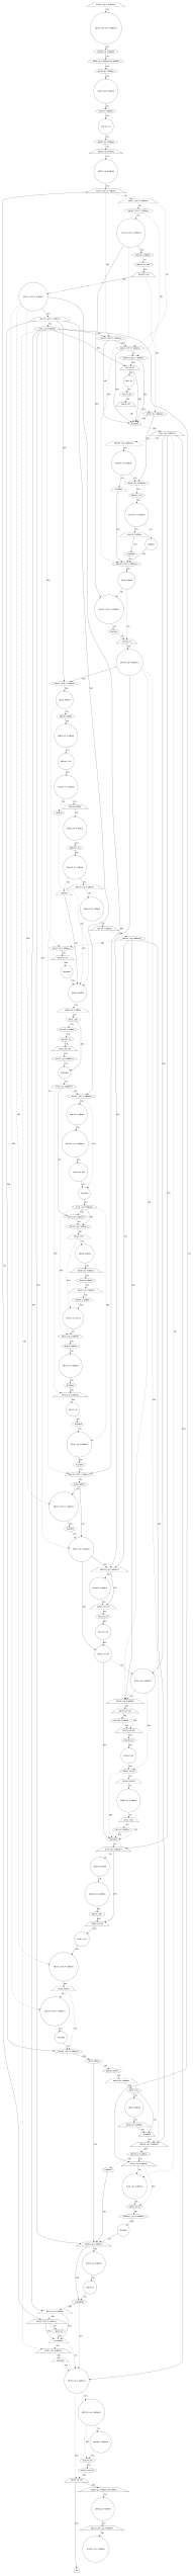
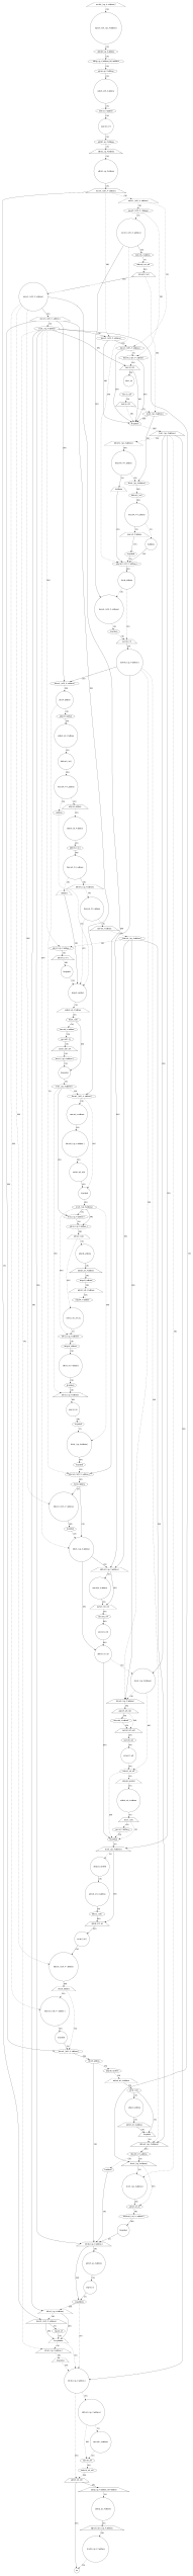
  digraph {
    fontname=Merriweather
    node [fontname=Merriweather shape=ellipse]
    edge [fontname=Merriweather style=solid]
    n1 [label="str x28 , [ sp , #- address ]!" shape=trapezium]
    n2 [label="stp x29 , x30 , [ sp , # address ]" shape=circle]
    n3 [label="add x29 , sp , # address"]
    n4 [label="sub sp , sp , # address , lsl # address"]
    n5 [label="sub sp , sp , # address"]
    n6 [label="sub x8 , x29 , # address" shape=circle]
    n7 [label="mov x9 , # address"]
    n8 [label="mov x10 , # 0" shape=circle]
    n9 [label="add x11 , sp , # address"]
    n10 [label="add x12 , sp , # address" shape=trapezium]
    n11 [label="add x13 , sp , # address" shape=circle]
    n12 [label="stur x0 , [ x29 , #- address ]" shape=trapezium]
    n13 [label="stur x1 , [ x29 , #- address ]" shape=trapezium]
    n14 [label="ldur x2 , [ x29 , #- address ]"]
    n15 [label="ldur x9 , [ x29 , #- address ]" shape=trapezium]
    n16 [label="stur w2 , [ x29 , #- address ]"]
    n17 [label="ldur x3 , [ x29 , #- address ]"]
    n18 [label="bl symbol"]
    n19 [label="b.eq address" shape=trapezium]
    n20 [label="cmp x8 , x9"]
    n21 [label="stur x3 , [ x29 , #- address ]" shape=circle]
    n22 [label="ldur w4 , [ x29 , #- address ]"]
    n23 [label="mov w14 , # address"]
    n24 [label="ldur x8 , [ x29 , #- address ]"]
    n25 [label="ldur x0 , [ x29 , #- address ]" shape=circle]
    n26 [label="mov x0 , x12" shape=trapezium]
    n27 [label="and w14 , w4 , w14"]
    n28 [label="cbz x8 , address" shape=circle]
    n29 [label="bl symbol"]
    n30 [label="strb w14 , [ x8 ]" shape=trapezium]
    n31 [label="stur x5 , [ x29 , #- address ]" shape=circle]
    n32 [label="str x8 , [ sp , # address ]"]
    n33 [label="stur x6 , [ x29 , #- address ]" shape=trapezium]
    n34 [label="ldur x8 , [ x29 , #- address ]"]
    n35 [label="ldur x0 , [ x29 , #- address ]" shape=circle]
    n36 [label="ldur x8 , [ x29 , #- address ]" shape=circle]
    n37 [label="ldur x0 , [ x29 , #- address ]" shape=circle]
    n38 [label="ldr x8 , [ sp , # address ]"]
    n39 [label="str x11 , [ sp , # address ]"]
    n40 [label="ldur x9 , [ x29 , #- address ]"]
    n41 [label="ldur x8 , [ x29 , #- address ]"]
    n42 [label="ldur x0 , [ x29 , #- address ]"]
    n43 [label="cbz x8 , address"]
    n44 [label="bl symbol"]
    n45 [label="cbz x8 , address" shape=trapezium]
    n46 [label="bl symbol" shape=circle]
    n47 [label="ldr x8 , [ sp , # address ]" shape=circle]
    n48 [label="ldr x8 , [ sp , # address ]" shape=trapezium]
    n49 [label="ldr x8 , [ sp , # address ]" shape=trapezium]
    n50 [label="ldr x8 , [ sp , # address ]" shape=trapezium]
    n51 [label="ldr x9 , [ sp , # address ]"]
    n52 [label="ldr x0 , [ sp , # address ]" shape=trapezium]
    n53 [label="cbz x9 , address" shape=circle]
    n54 [label="cbz x8 , address"]
    n55 [label="mov w9 , # address" shape=circle]
    n56 [label="bl symbol" shape=circle]
    n57 [label="lsl x1 , x9" shape=circle]
    n58 [label="ldrb w9 , [ sp , # address ]" shape=trapezium]
    n59 [label="add x0 , x5 , x11" shape=circle]
    n60 [label="add x9 , sp , # address" shape=circle]
    n61 [label="b.eq address"]
    n62 [label="ldr x9 , [ sp , # address ]" shape=circle]
    n63 [label="add x8 , x8 , x9"]
    n64 [label="ldrb w0 , [ x9 ]" shape=trapezium]
    n65 [label="bl symbol" shape=trapezium]
    n66 [label="str x0 , [ sp , # address ]" shape=trapezium]
    n67 [label="mov x5 , x10"]
    n68 [label="mov x6 , x13" shape=trapezium]
    n69 [label="ldrb w9 , [ x8 ]"]
    n70 [label="ldrb w14 , [ sp , # address ]" shape=trapezium]
    n71 [label="ldr x8 , [ sp , # address ]" shape=circle]
    n72 [label="ldr x8 , [ sp , # address ]" shape=trapezium]
    n73 [label="ldr x8 , [ sp , # address ]" shape=circle]
    n74 [label="tbnz w14 , # 0 , address" shape=circle]
    n75 [label="ldrb w9 , [ sp , # address ]" shape=trapezium]
    n76 [label="subs x2 , x8 , x11"]
    n77 [label="adrp x11 , symbol" shape=circle]
    n78 [label="add x8 , x12 , x8" shape=trapezium]
    n79 [label="ldrb w9 , [ sp , # address ]" shape=circle]
    n80 [label="add x0 , x8 , x10" shape=trapezium]
    n81 [label="b address" shape=trapezium]
    n82 [label="tbnz w9 , # 0 , address" shape=circle]
    n83 [label="mov w0 , # address" shape=trapezium]
    n84 [label="b address" shape=circle]
    n85 [label="bl symbol"]
    n86 [label="mov w8 , # 0" shape=trapezium]
    n87 [label="strb w8 , [ sp , # address ]" shape=circle]
    n88 [label="ldrb w9 , [ sp , # address ]" shape=trapezium]
    n89 [label="mov w10 , # address" shape=circle]
    n90 [label="and w9 , w9 , w10" shape=trapezium]
    n91 [label="and w9 , w9 , w10" shape=trapezium]
    n92 [label="tbnz w9 , # 0 , address"]
    n93 [label="adrp x8 , symbol"]
    n94 [label="add x8 , x8 , # address" shape=circle]
    n95 [label="ldrb w9 , [ x8 ]" shape=circle]
    n96 [label="bl symbol"]
    n97 [label="tbnz w9 , # 0 , address" shape=circle]
    n98 [label="adrp x8 , address" shape=trapezium]
    n99 [label="b address"]
    n100 [label="add x8 , x8 , # address" shape=circle]
    n101 [label="adrp x8 , symbol" shape=circle]
    n102 [label="ldrb w9 , [ x8 ]"]
    n103 [label="add x8 , x8 , # address" shape=trapezium]
    n104 [label="mov w11 , w9"]
    n105 [label="sxtw x11 , w11" shape=circle]
    n106 [label="adrp x8 , symbol" shape=trapezium]
    n107 [label="mov w10 , # address"]
    n108 [label="mul w9 , w9 , w10" shape=trapezium]
    n109 [label="mov w11 , w9"]
    n110 [label="sxtw x11 , w11" shape=circle]
    n111 [label="add x8 , x8 , # address" shape=circle]
    n112 [label="ldr x3 , [ x8 ]" shape=trapezium]
    n113 [label="mov x1 , # address"]
    n114 [label="add x11 , x11 , # address" shape=circle]
    n115 [label="str x8 , [ x11 ]" shape=circle]
    n116 [label="ldr x12 , [ x11 ]"]
    n117 [label="adrp x8 , symbol"]
    n118 [label="tbnz w9 , # 0 , address" shape=circle]
    n119 [label="ldrb w8 , [ sp , # address ]" shape=trapezium]
    n120 [label="b address" shape=trapezium]
    n121 [label="tbnz w8 , # 0 , address" shape=circle]
    n122 [label="mov w8 , # address" shape=trapezium]
    n123 [label="ldr x0 , [ x8 ]"]
    n124 [label="add x8 , x8 , # address" shape=trapezium]
    n125 [label="cmp x8 , x9" shape=circle]
    n126 [label="ldr x1 , [ x8 ]"]
    n127 [label="strb w8 , [ sp , # address ]"]
    n128 [label="mov w9 , # address"]
    n129 [label="bl symbol" shape=circle]
    n130 [label="mov w10 , # 0"]
    n131 [label="str x0 , [ sp , # address ]"]
    n132 [label="and w1 , w10 , w9" shape=trapezium]
    n133 [label="str w9 , [ sp , # address ]"]
    n134 [label="ldr x1 , [ sp , # address ]"]
    n135 [label="ldr x8 , [ sp , # address ]" shape=trapezium]
    n136 [label="ldr x8 , [ sp , # address ]"]
    n137 [label="mov x0 , x8" shape=circle]
    n138 [label="ldr w10 , [ sp , # address ]" shape=circle]
    n139 [label="str x0 , [ sp , # address ]"]
    n140 [label="and w1 , w9 , w10" shape=circle]
    n141 [label="ldr x3 , [ sp , # address ]"]
    n142 [label="ldr x0 , [ sp , # address ]" shape=circle]
    n143 [label="ldrb w9 , [ x8 ]" shape=trapezium]
    n144 [label="adrp x0 , address"]
    n145 [label="bl symbol"]
    n146 [label="adrp x8 , address" shape=circle]
    n147 [label="csel x2 , x11 , x8 , eq" shape=circle]
    n148 [label="add x8 , x8 , # address" shape=trapezium]
    n149 [label="adrp x11 , address"]
    n150 [label="add x11 , x11 , # address" shape=trapezium]
    n151 [label="cmp w9 , # address"]
    n152 [label="add x0 , x0 , # address" shape=circle]
    n153 [label="bl symbol"]
    n154 [label="bl symbol"]
    n155 [label="mov x10 , # address" shape=circle]
    n156 [label="mov w0 , w9"]
    n157 [label="add sp , sp , # address , lsl # address" shape=trapezium]
    n158 [label=ret shape=circle]
    n159 [label="adrp x0 , address" shape=circle]
    n160 [label="bl symbol" shape=trapezium]
    n161 [label="add x0 , x0 , # address" shape=trapezium]
    n162 [label="b address"]
    n163 [label="ldurb w0 , [ x8 , #- address ]"]
    n164 [label="bl symbol" shape=circle]
    n165 [label="and x10 , x0 , x10"]
    n166 [label="add sp , sp , # address" shape=circle]
    n167 [label="ldp x29 , x30 , [ sp , # address ]" shape=trapezium]
    n168 [label="ldr x28 , [ sp ] , # address" shape=circle]
    n169 [label="bl symbol" shape=circle]
    n1 -> n2 [label=CFG style=dashed]
    n2 -> n3 [label=CFG style=dashed]
    n3 -> n4 [label=CFG]
    n4 -> n5 [label=CFG]
    n5 -> n6 [label=CFG]
    n6 -> n7 [label=CFG]
    n7 -> n8 [label=CFG]
    n8 -> n9 [label=CFG]
    n9 -> n10 [label=CFG style=dashed]
    n10 -> n11 [label=CFG style=dashed]
    n11 -> n12 [label=CFG]
    n12 -> n13 [label=CFG style=dashed]
    n12 -> n14 [label=DFG style=dashed]
    n12 -> n15 [label=DFG]
    n13 -> n16 [label=CFG style=dashed]
    n13 -> n17 [label=DFG style=dashed]
    n14 -> n17 [label=CFG]
    n14 -> n18 [label=DFG]
    n15 -> n19 [label=DFG]
    n15 -> n20 [label=CFG]
    n16 -> n21 [label=CFG style=dashed]
    n16 -> n22 [label=DFG style=dashed]
    n17 -> n18 [label=DFG]
    n17 -> n22 [label=CFG style=dashed]
    n18 -> n66 [label=DFG style=dashed]
    n19 -> n52 [label=CFG style=dashed]
    n19 -> n73 [label=CFG style=dashed]
    n20 -> n19 [label=CFG]
    n21 -> n23 [label=CFG]
    n21 -> n24 [label=DFG style=dashed]
    n21 -> n25 [label=DFG]
    n22 -> n18 [label=DFG]
    n22 -> n26 [label=CFG style=dashed]
    n23 -> n27 [label=CFG style=dashed]
    n24 -> n28 [label=DFG]
    n25 -> n29 [label=DFG style=dashed]
    n26 -> n18 [label=DFG]
    n26 -> n57 [label=CFG]
    n27 -> n30 [label=DFG style=dashed]
    n28 -> n25 [label=CFG style=dashed]
    n28 -> n86 [label=CFG style=dashed]
    n29 -> n86 [label=CFG style=dashed]
    n30 -> n31 [label=CFG]
    n30 -> n32 [label=DFG style=dashed]
    n31 -> n33 [label=CFG]
    n31 -> n34 [label=DFG]
    n31 -> n35 [label=DFG style=dashed]
    n31 -> n36 [label=DFG style=dashed]
    n31 -> n37 [label=DFG style=dashed]
    n32 -> n18 [label=CFG]
    n32 -> n38 [label=DFG]
    n33 -> n39 [label=CFG style=dashed]
    n33 -> n40 [label=DFG]
    n33 -> n41 [label=DFG]
    n33 -> n42 [label=DFG]
    n34 -> n43 [label=DFG style=dashed]
    n35 -> n44 [label=DFG]
    n36 -> n45 [label=DFG]
    n37 -> n46 [label=DFG style=dashed]
    n38 -> n69 [label=DFG style=dashed]
    n39 -> n14 [label=CFG]
    n39 -> n26 [label=DFG]
    n39 -> n47 [label=DFG style=dashed]
    n39 -> n48 [label=DFG]
    n39 -> n49 [label=DFG]
    n39 -> n50 [label=DFG]
    n39 -> n51 [label=DFG style=dashed]
    n39 -> n52 [label=DFG style=dashed]
    n40 -> n53 [label=DFG style=dashed]
    n41 -> n54 [label=DFG]
    n42 -> n55 [label=CFG]
    n42 -> n56 [label=DFG style=dashed]
    n43 -> n35 [label=CFG]
    n43 -> n47 [label=CFG]
    n44 -> n47 [label=CFG style=dashed]
    n45 -> n37 [label=CFG style=dashed]
    n45 -> n41 [label=CFG style=dashed]
    n46 -> n41 [label=CFG]
    n47 -> n58 [label=CFG]
    n47 -> n59 [label=DFG]
    n48 -> n60 [label=CFG]
    n48 -> n61 [label=DFG]
    n49 -> n15 [label=CFG style=dashed]
    n49 -> n19 [label=DFG]
    n50 -> n62 [label=CFG]
    n50 -> n63 [label=DFG style=dashed]
    n51 -> n64 [label=DFG]
    n52 -> n65 [label=DFG style=dashed]
    n53 -> n34 [label=CFG style=dashed]
    n53 -> n93 [label=CFG style=dashed]
    n54 -> n48 [label=CFG]
    n54 -> n117 [label=CFG style=dashed]
    n55 -> n138 [label=CFG]
    n56 -> n139 [label=DFG style=dashed]
-   n57 -> n67 [label=CFG]
    n58 -> n89 [label=CFG]
    n58 -> n90 [label=DFG]
    n59 -> n71 [label=CFG style=dashed]
    n59 -> n96 [label=DFG]
    n60 -> n125 [label=CFG]
    n61 -> n49 [label=CFG]
    n61 -> n73 [label=CFG style=dashed]
    n62 -> n63 [label=DFG style=dashed]
    n63 -> n163 [label=DFG style=dashed]
    n64 -> n164 [label=DFG style=dashed]
    n65 -> n73 [label=CFG style=dashed]
    n66 -> n62 [label=DFG style=dashed]
    n66 -> n70 [label=CFG style=dashed]
    n66 -> n71 [label=DFG]
    n66 -> n72 [label=DFG]
    n66 -> n73 [label=DFG]
    n67 -> n68 [label=CFG style=dashed]
    n68 -> n18 [label=DFG style=dashed]
    n68 -> n32 [label=CFG style=dashed]
    n69 -> n82 [label=DFG style=dashed]
    n70 -> n74 [label=DFG style=dashed]
    n71 -> n75 [label=CFG style=dashed]
    n71 -> n76 [label=DFG style=dashed]
    n72 -> n77 [label=CFG style=dashed]
    n72 -> n78 [label=DFG]
    n73 -> n79 [label=CFG style=dashed]
    n73 -> n80 [label=DFG style=dashed]
    n74 -> n38 [label=CFG style=dashed]
    n74 -> n81 [label=CFG]
    n75 -> n91 [label=DFG style=dashed]
    n76 -> n96 [label=DFG style=dashed]
    n76 -> n106 [label=CFG style=dashed]
    n77 -> n114 [label=CFG]
    n78 -> n115 [label=DFG]
    n79 -> n155 [label=CFG style=dashed]
    n79 -> n156 [label=DFG style=dashed]
    n80 -> n157 [label=CFG]
    n80 -> n158 [label=DFG]
    n81 -> n24 [label=CFG]
    n82 -> n83 [label=CFG]
    n82 -> n84 [label=CFG style=dashed]
    n83 -> n85 [label=CFG]
    n84 -> n24 [label=CFG]
    n85 -> n24 [label=CFG]
    n86 -> n87 [label=CFG]
    n87 -> n40 [label=CFG]
    n87 -> n58 [label=DFG]
    n87 -> n75 [label=DFG style=dashed]
    n87 -> n88 [label=DFG style=dashed]
    n88 -> n92 [label=DFG]
    n89 -> n90 [label=CFG]
    n90 -> n104 [label=DFG style=dashed]
    n91 -> n107 [label=CFG]
    n91 -> n108 [label=DFG style=dashed]
    n92 -> n50 [label=CFG]
    n92 -> n162 [label=CFG style=dashed]
    n93 -> n94 [label=CFG]
    n94 -> n95 [label=CFG style=dashed]
    n95 -> n97 [label=DFG style=dashed]
    n96 -> n72 [label=CFG style=dashed]
    n97 -> n98 [label=CFG style=dashed]
    n97 -> n99 [label=CFG style=dashed]
    n98 -> n100 [label=CFG style=dashed]
    n99 -> n101 [label=CFG style=dashed]
    n100 -> n102 [label=CFG style=dashed]
    n101 -> n103 [label=CFG style=dashed]
    n102 -> n118 [label=DFG]
    n103 -> n123 [label=CFG style=dashed]
    n104 -> n105 [label=DFG]
    n105 -> n59 [label=DFG]
    n106 -> n111 [label=CFG]
    n107 -> n108 [label=CFG]
    n108 -> n109 [label=DFG style=dashed]
    n109 -> n110 [label=DFG style=dashed]
    n110 -> n76 [label=DFG style=dashed]
    n111 -> n112 [label=CFG style=dashed]
    n112 -> n96 [label=DFG style=dashed]
    n112 -> n113 [label=CFG style=dashed]
    n113 -> n96 [label=CFG]
    n114 -> n116 [label=CFG]
    n115 -> n36 [label=CFG]
    n116 -> n78 [label=DFG]
    n117 -> n124 [label=CFG style=dashed]
    n118 -> n119 [label=CFG]
    n118 -> n120 [label=CFG style=dashed]
    n119 -> n121 [label=DFG style=dashed]
    n120 -> n101 [label=CFG]
    n121 -> n101 [label=CFG style=dashed]
    n121 -> n122 [label=CFG style=dashed]
    n122 -> n127 [label=CFG style=dashed]
    n123 -> n128 [label=CFG style=dashed]
    n123 -> n129 [label=DFG]
    n124 -> n126 [label=CFG]
    n125 -> n61 [label=CFG]
    n126 -> n159 [label=CFG]
    n126 -> n160 [label=DFG]
    n127 -> n51 [label=CFG style=dashed]
    n127 -> n58 [label=DFG]
    n127 -> n75 [label=DFG]
    n127 -> n88 [label=DFG]
    n128 -> n130 [label=CFG]
    n129 -> n131 [label=DFG style=dashed]
    n130 -> n132 [label=CFG]
    n131 -> n42 [label=CFG style=dashed]
    n131 -> n134 [label=DFG]
    n131 -> n135 [label=DFG style=dashed]
    n132 -> n133 [label=CFG]
    n133 -> n129 [label=CFG]
    n134 -> n136 [label=CFG]
    n135 -> n137 [label=DFG style=dashed]
    n136 -> n143 [label=DFG]
    n137 -> n154 [label=DFG style=dashed]
    n138 -> n140 [label=CFG style=dashed]
    n139 -> n134 [label=CFG]
    n139 -> n136 [label=DFG]
    n139 -> n141 [label=DFG style=dashed]
    n139 -> n142 [label=DFG style=dashed]
    n140 -> n56 [label=CFG]
    n141 -> n144 [label=CFG]
    n142 -> n145 [label=DFG]
    n143 -> n146 [label=CFG style=dashed]
    n143 -> n147 [label=DFG style=dashed]
    n144 -> n152 [label=CFG]
    n145 -> n34 [label=CFG style=dashed]
    n146 -> n148 [label=CFG]
    n147 -> n141 [label=CFG style=dashed]
    n148 -> n149 [label=CFG]
    n149 -> n150 [label=CFG]
    n150 -> n151 [label=CFG]
-   n151 -> n147 [label=CFG]
    n152 -> n153 [label=CFG]
    n153 -> n135 [label=CFG]
    n154 -> n142 [label=CFG style=dashed]
    n155 -> n156 [label=CFG style=dashed]
    n156 -> n165 [label=DFG style=dashed]
    n157 -> n166 [label=CFG]
    n159 -> n161 [label=CFG]
    n160 -> n88 [label=CFG style=dashed]
    n161 -> n160 [label=CFG]
    n162 -> n48 [label=CFG]
    n163 -> n169 [label=DFG]
    n164 -> n101 [label=CFG style=dashed]
    n165 -> n80 [label=DFG style=dashed]
    n166 -> n167 [label=CFG]
    n167 -> n168 [label=CFG]
+   n168 -> n158 [label=CFG style=dashed]
    n169 -> n48 [label=CFG]
  }
